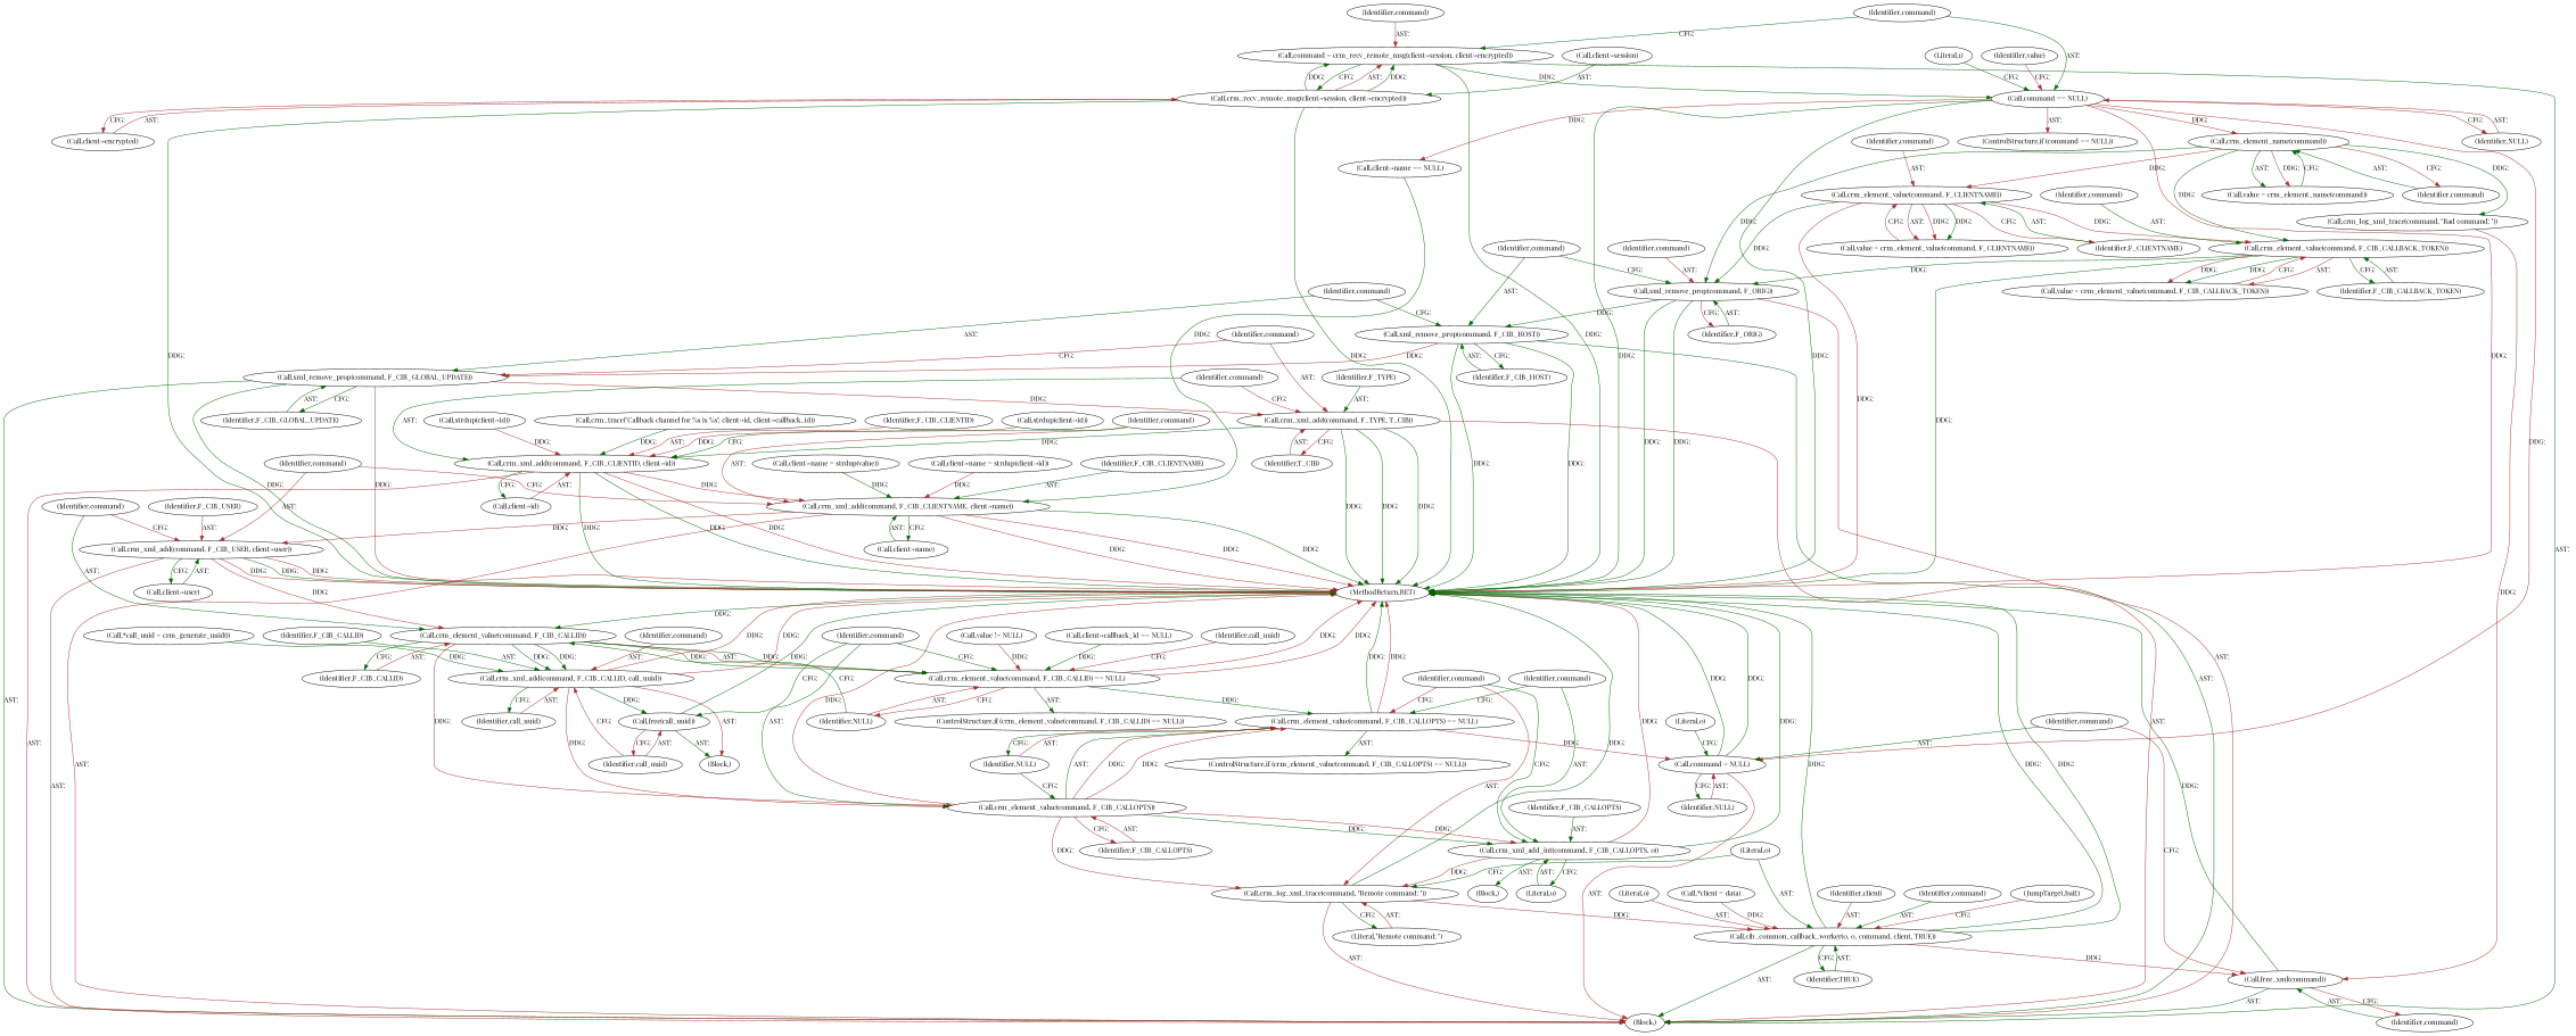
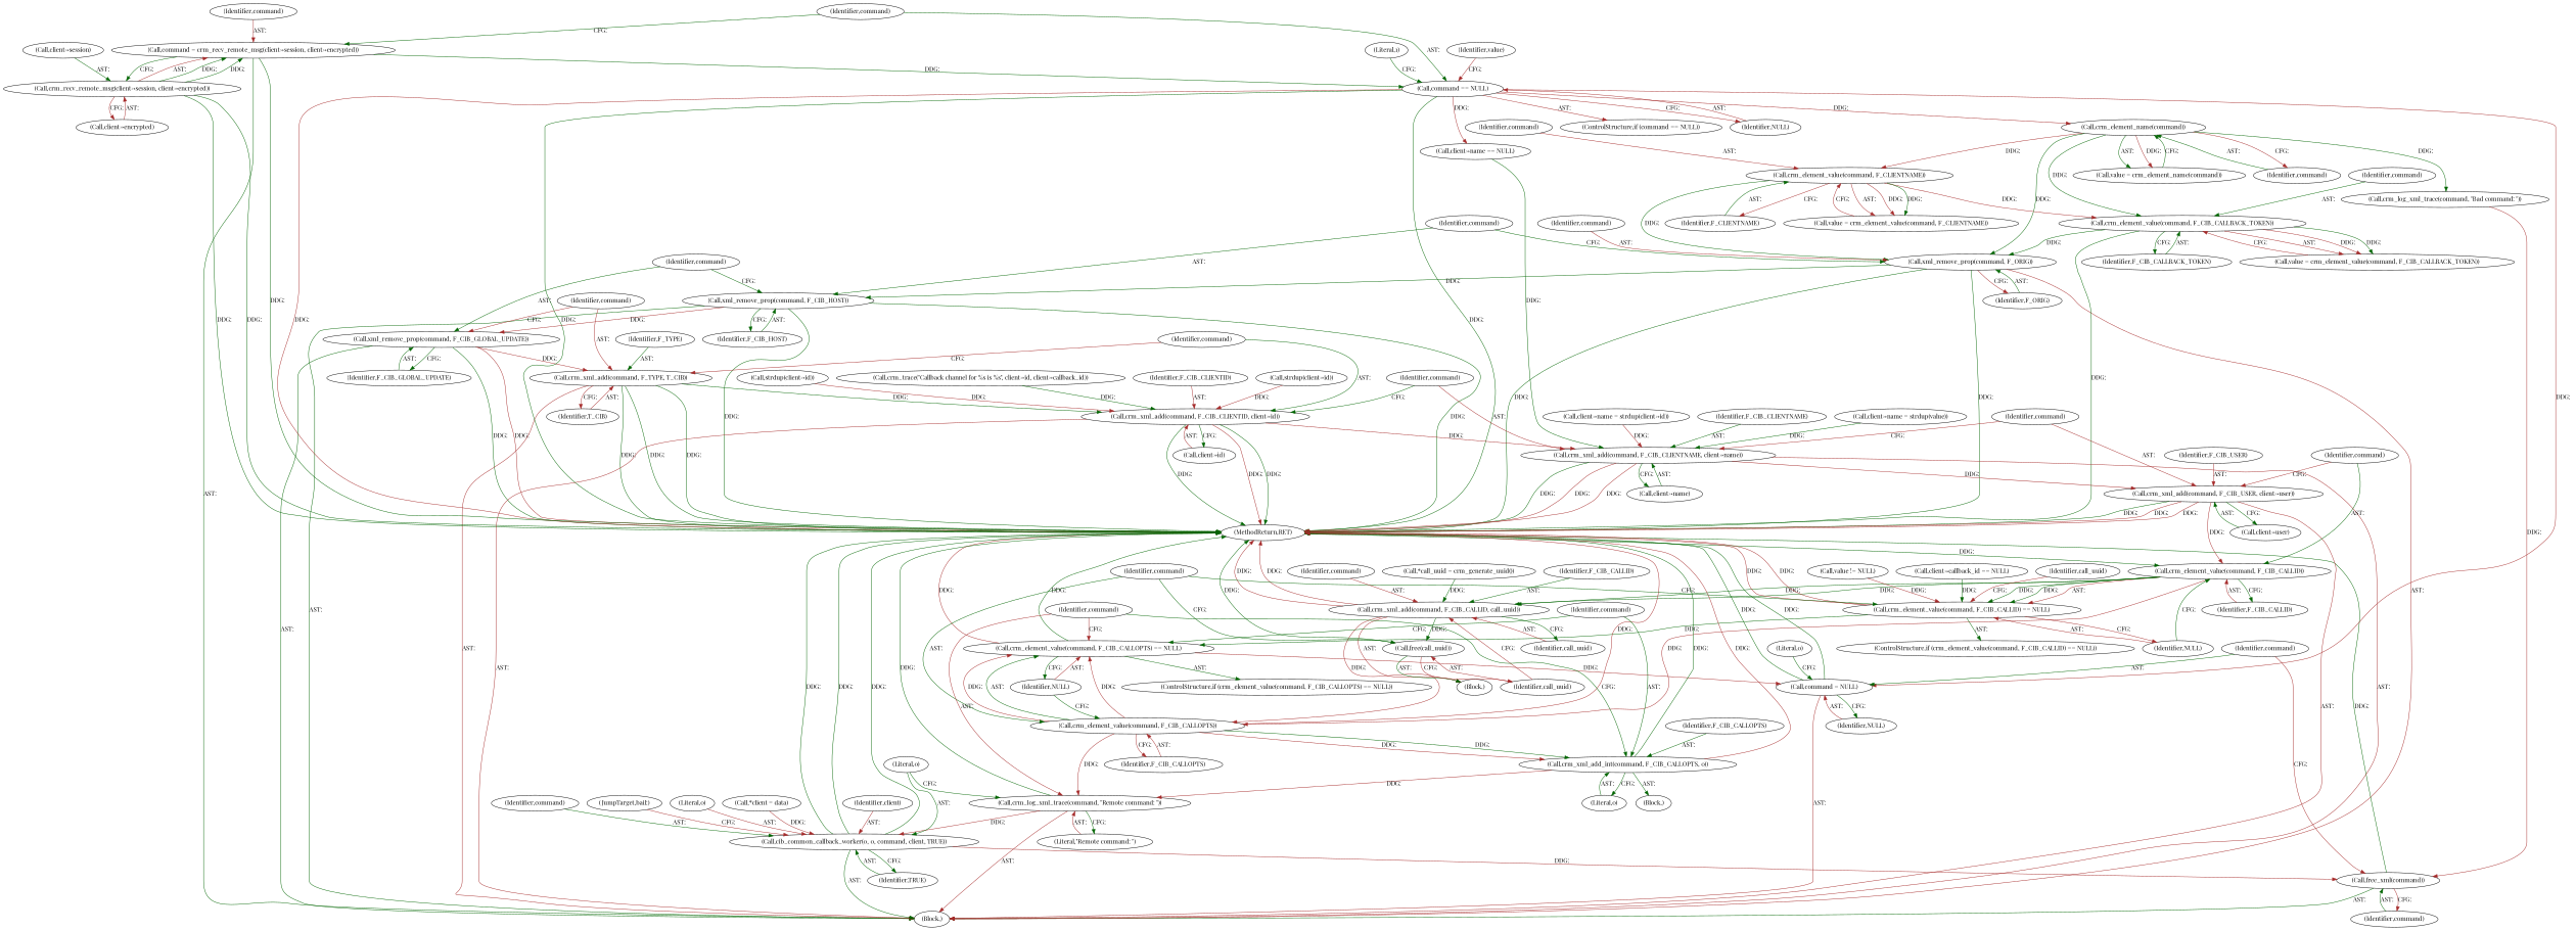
  digraph {
    fontname="Playfair Display"
    node [fontname="Playfair Display"]
    edge [color=darkgreen fontname="Playfair Display"]
    n1 [label="(Call,xml_remove_prop(command, F_CIB_HOST))"]
    n2 [label="(Call,xml_remove_prop(command, F_CIB_GLOBAL_UPDATE))"]
    n3 [label="(Identifier,F_CIB_HOST)"]
    n4 [label="(MethodReturn,RET)"]
    n5 [label="(Block,)"]
    n6 [label="(Call,crm_xml_add(command, F_TYPE, T_CIB))"]
    n7 [label="(Identifier,F_CIB_GLOBAL_UPDATE)"]
    n8 [label="(Call,crm_element_value(command, F_CIB_CALLID))"]
    n9 [label="(Call,xml_remove_prop(command, F_ORIG))"]
    n10 [label="(Identifier,F_ORIG)"]
    n11 [label="(Call,crm_element_name(command))"]
    n12 [label="(Call,crm_element_value(command, F_CIB_CALLBACK_TOKEN))"]
    n13 [label="(Call,crm_element_value(command, F_CLIENTNAME))"]
    n14 [label="(Identifier,command)"]
    n15 [label="(Call,crm_log_xml_trace(command, \"Bad command: \"))"]
    n16 [label="(Call,value = crm_element_name(command))"]
    n17 [label="(Identifier,F_CIB_CALLBACK_TOKEN)"]
    n18 [label="(Call,value = crm_element_value(command, F_CIB_CALLBACK_TOKEN))"]
    n19 [label="(Identifier,F_CLIENTNAME)"]
    n20 [label="(Call,value = crm_element_value(command, F_CLIENTNAME))"]
    n21 [label="(Call,free_xml(command))"]
    n22 [label="(Call,command == NULL)"]
    n23 [label="(Call,command = NULL)"]
    n24 [label="(ControlStructure,if (command == NULL))"]
    n25 [label="(Call,client->name == NULL)"]
    n26 [label="(Identifier,NULL)"]
    n27 [label="(Identifier,NULL)"]
    n28 [label="(Call,crm_xml_add(command, F_CIB_CLIENTNAME, client->name))"]
    n29 [label="(Call,command = crm_recv_remote_msg(client->session, client->encrypted))"]
    n30 [label="(Call,crm_recv_remote_msg(client->session, client->encrypted))"]
    n31 [label="(Call,client->encrypted)"]
    n32 [label="(Call,crm_xml_add(command, F_CIB_CLIENTID, client->id))"]
    n33 [label="(Identifier,T_CIB)"]
    n34 [label="(Call,client->id)"]
    n35 [label="(Call,crm_xml_add(command, F_CIB_USER, client->user))"]
    n36 [label="(Call,client->name)"]
    n37 [label="(Call,client->user)"]
    n38 [label="(Call,crm_element_value(command, F_CIB_CALLID) == NULL)"]
    n39 [label="(Call,crm_xml_add(command, F_CIB_CALLID, call_uuid))"]
    n40 [label="(Call,crm_element_value(command, F_CIB_CALLOPTS))"]
    n41 [label="(Identifier,F_CIB_CALLID)"]
    n42 [label="(Call,crm_element_value(command, F_CIB_CALLOPTS) == NULL)"]
    n43 [label="(Identifier,NULL)"]
    n44 [label="(ControlStructure,if (crm_element_value(command, F_CIB_CALLID) == NULL))"]
    n45 [label="(Call,free(call_uuid))"]
    n46 [label="(Identifier,call_uuid)"]
    n47 [label="(Block,)"]
    n48 [label="(Call,crm_xml_add_int(command, F_CIB_CALLOPTS, 0))"]
    n49 [label="(Call,crm_log_xml_trace(command, \"Remote command: \"))"]
    n50 [label="(Identifier,F_CIB_CALLOPTS)"]
    n51 [label="(ControlStructure,if (crm_element_value(command, F_CIB_CALLOPTS) == NULL))"]
    n52 [label="(Identifier,NULL)"]
    n53 [label="(Identifier,call_uuid)"]
    n54 [label="(Literal,0)"]
    n55 [label="(Block,)"]
    n56 [label="(Call,cib_common_callback_worker(0, 0, command, client, TRUE))"]
    n57 [label="(Literal,\"Remote command: \")"]
    n58 [label="(Identifier,TRUE)"]
    n59 [label="(Identifier,command)"]
    n60 [label="(Identifier,command)"]
    n61 [label="(Identifier,command)"]
    n62 [label="(Identifier,client)"]
    n63 [label="(Identifier,command)"]
    n64 [label="(Identifier,command)"]
    n65 [label="(Call,strdup(client->id))"]
    n66 [label="(Identifier,command)"]
    n67 [label="(Call,value != NULL)"]
    n68 [label="(Identifier,F_CIB_USER)"]
    n69 [label="(Identifier,F_CIB_CALLOPTS)"]
    n70 [label="(Identifier,F_TYPE)"]
    n71 [label="(Call,client->callback_id == NULL)"]
    n72 [label="(Identifier,call_uuid)"]
    n73 [label="(Identifier,F_CIB_CALLID)"]
    n74 [label="(Identifier,command)"]
    n75 [label="(JumpTarget,bail:)"]
    n76 [label="(Literal,0)"]
    n77 [label="(Call,crm_trace(\"Callback channel for %s is %s\", client->id, client->callback_id))"]
    n78 [label="(Call,client->name = strdup(value))"]
    n79 [label="(Call,client->name = strdup(client->id))"]
    n80 [label="(Identifier,command)"]
    n81 [label="(Identifier,command)"]
    n82 [label="(Identifier,command)"]
    n83 [label="(Identifier,value)"]
    n84 [label="(Literal,0)"]
    n85 [label="(Call,client->session)"]
    n86 [label="(Identifier,command)"]
    n87 [label="(Literal,1)"]
    n88 [label="(Identifier,command)"]
    n89 [label="(Identifier,command)"]
    n90 [label="(Call,*call_uuid = crm_generate_uuid())"]
    n91 [label="(Identifier,command)"]
    n92 [label="(Literal,0)"]
    n93 [label="(Identifier,F_CIB_CLIENTID)"]
    n94 [label="(Identifier,F_CIB_CLIENTNAME)"]
    n95 [label="(Call,strdup(client->id))"]
    n96 [label="(Call,*client = data)"]
    n97 [label="(Identifier,command)"]
    n98 [label="(Identifier,command)"]
    n99 [label="(Identifier,command)"]
    n100 [label="(Identifier,command)"]
    n101 [label="(Identifier,command)"]
    n1 -> n2 [color=brown label="DDG: "]
    n1 -> n3 [label="CFG: "]
    n1 -> n4 [label="DDG: "]
    n1 -> n4 [label="DDG: "]
    n1 -> n5 [label="AST: "]
    n2 -> n4 [color=brown label="DDG: "]
    n2 -> n4 [label="DDG: "]
    n2 -> n5 [label="AST: "]
    n2 -> n6 [color=brown label="DDG: "]
    n2 -> n7 [label="CFG: "]
    n3 -> n1 [label="AST: "]
    n4 -> n8 [label="DDG: "]
    n6 -> n4 [label="DDG: "]
    n6 -> n4 [label="DDG: "]
    n6 -> n4 [label="DDG: "]
    n6 -> n5 [color=brown label="AST: "]
    n6 -> n32 [label="DDG: "]
    n6 -> n33 [color=brown label="CFG: "]
    n7 -> n2 [label="AST: "]
    n8 -> n38 [color=brown label="AST: "]
    n8 -> n38 [label="DDG: "]
    n8 -> n38 [label="DDG: "]
    n8 -> n39 [label="DDG: "]
    n8 -> n39 [label="DDG: "]
    n8 -> n40 [color=brown label="DDG: "]
    n8 -> n41 [label="CFG: "]
    n9 -> n1 [label="DDG: "]
    n9 -> n4 [label="DDG: "]
    n9 -> n4 [label="DDG: "]
    n9 -> n5 [color=brown label="AST: "]
    n9 -> n10 [color=brown label="CFG: "]
    n10 -> n9 [label="AST: "]
    n11 -> n9 [label="DDG: "]
    n11 -> n12 [label="DDG: "]
    n11 -> n13 [color=brown label="DDG: "]
    n11 -> n14 [color=brown label="CFG: "]
    n11 -> n15 [label="DDG: "]
    n11 -> n16 [label="AST: "]
    n11 -> n16 [color=brown label="DDG: "]
    n12 -> n4 [label="DDG: "]
    n12 -> n9 [label="DDG: "]
    n12 -> n17 [label="CFG: "]
    n12 -> n18 [color=brown label="AST: "]
    n12 -> n18 [color=brown label="DDG: "]
    n12 -> n18 [label="DDG: "]
-   n13 -> n4 [color=brown label="DDG: "]
    n13 -> n9 [label="DDG: "]
    n13 -> n12 [color=brown label="DDG: "]
    n13 -> n19 [color=brown label="CFG: "]
    n13 -> n20 [color=brown label="AST: "]
    n13 -> n20 [color=brown label="DDG: "]
    n13 -> n20 [label="DDG: "]
    n14 -> n11 [label="AST: "]
    n15 -> n21 [color=brown label="DDG: "]
    n16 -> n11 [label="CFG: "]
    n17 -> n12 [label="AST: "]
    n18 -> n12 [color=brown label="CFG: "]
    n19 -> n13 [label="AST: "]
    n20 -> n13 [color=brown label="CFG: "]
    n21 -> n4 [label="DDG: "]
    n21 -> n5 [label="AST: "]
    n21 -> n59 [color=brown label="CFG: "]
    n22 -> n4 [color=brown label="DDG: "]
    n22 -> n4 [label="DDG: "]
    n22 -> n4 [label="DDG: "]
    n22 -> n11 [color=brown label="DDG: "]
    n22 -> n23 [color=brown label="DDG: "]
    n22 -> n24 [color=brown label="AST: "]
    n22 -> n25 [color=brown label="DDG: "]
    n22 -> n26 [color=brown label="CFG: "]
    n23 -> n4 [label="DDG: "]
    n23 -> n4 [label="DDG: "]
    n23 -> n5 [color=brown label="AST: "]
    n23 -> n27 [label="CFG: "]
    n25 -> n28 [label="DDG: "]
    n26 -> n22 [color=brown label="AST: "]
    n27 -> n23 [color=brown label="AST: "]
    n28 -> n4 [label="DDG: "]
    n28 -> n4 [color=brown label="DDG: "]
    n28 -> n4 [color=brown label="DDG: "]
    n28 -> n5 [color=brown label="AST: "]
    n28 -> n35 [color=brown label="DDG: "]
    n28 -> n36 [label="CFG: "]
    n29 -> n4 [label="DDG: "]
    n29 -> n5 [label="AST: "]
    n29 -> n22 [label="DDG: "]
    n29 -> n30 [label="CFG: "]
    n30 -> n4 [label="DDG: "]
    n30 -> n4 [label="DDG: "]
    n30 -> n29 [color=brown label="AST: "]
    n30 -> n29 [label="DDG: "]
    n30 -> n29 [label="DDG: "]
    n30 -> n31 [color=brown label="CFG: "]
    n31 -> n30 [color=brown label="AST: "]
    n32 -> n4 [color=brown label="DDG: "]
    n32 -> n4 [label="DDG: "]
    n32 -> n4 [label="DDG: "]
    n32 -> n5 [color=brown label="AST: "]
    n32 -> n28 [color=brown label="DDG: "]
    n32 -> n34 [label="CFG: "]
    n33 -> n6 [color=brown label="AST: "]
    n34 -> n32 [color=brown label="AST: "]
    n35 -> n4 [label="DDG: "]
    n35 -> n4 [color=brown label="DDG: "]
    n35 -> n4 [color=brown label="DDG: "]
    n35 -> n5 [color=brown label="AST: "]
    n35 -> n8 [color=brown label="DDG: "]
    n35 -> n37 [label="CFG: "]
    n36 -> n28 [label="AST: "]
    n37 -> n35 [label="AST: "]
    n38 -> n4 [color=brown label="DDG: "]
    n38 -> n4 [color=brown label="DDG: "]
    n38 -> n42 [label="DDG: "]
    n38 -> n43 [color=brown label="CFG: "]
    n38 -> n44 [label="AST: "]
    n39 -> n4 [color=brown label="DDG: "]
    n39 -> n4 [color=brown label="DDG: "]
    n39 -> n40 [color=brown label="DDG: "]
    n39 -> n45 [label="DDG: "]
    n39 -> n46 [label="CFG: "]
    n39 -> n47 [color=brown label="AST: "]
    n40 -> n4 [color=brown label="DDG: "]
    n40 -> n42 [label="AST: "]
    n40 -> n42 [color=brown label="DDG: "]
    n40 -> n42 [color=brown label="DDG: "]
    n40 -> n48 [label="DDG: "]
    n40 -> n48 [color=brown label="DDG: "]
    n40 -> n49 [color=brown label="DDG: "]
    n40 -> n50 [color=brown label="CFG: "]
    n41 -> n8 [color=brown label="AST: "]
    n42 -> n4 [color=brown label="DDG: "]
    n42 -> n4 [label="DDG: "]
    n42 -> n23 [color=brown label="DDG: "]
    n42 -> n51 [label="AST: "]
    n42 -> n52 [label="CFG: "]
    n43 -> n8 [label="CFG: "]
    n43 -> n38 [color=brown label="AST: "]
    n45 -> n4 [label="DDG: "]
    n45 -> n47 [label="AST: "]
    n45 -> n53 [color=brown label="CFG: "]
    n46 -> n39 [color=brown label="AST: "]
    n48 -> n4 [label="DDG: "]
    n48 -> n4 [color=brown label="DDG: "]
    n48 -> n49 [color=brown label="DDG: "]
    n48 -> n54 [label="CFG: "]
    n48 -> n55 [label="AST: "]
    n49 -> n4 [label="DDG: "]
    n49 -> n5 [color=brown label="AST: "]
    n49 -> n56 [color=brown label="DDG: "]
    n49 -> n57 [label="CFG: "]
    n50 -> n40 [color=brown label="AST: "]
    n52 -> n40 [label="CFG: "]
    n52 -> n42 [color=brown label="AST: "]
    n53 -> n39 [color=brown label="CFG: "]
    n53 -> n45 [color=brown label="AST: "]
    n54 -> n48 [label="AST: "]
    n56 -> n4 [label="DDG: "]
    n56 -> n4 [label="DDG: "]
    n56 -> n4 [label="DDG: "]
    n56 -> n5 [label="AST: "]
    n56 -> n21 [color=brown label="DDG: "]
    n56 -> n58 [label="CFG: "]
    n57 -> n49 [color=brown label="AST: "]
    n58 -> n56 [label="AST: "]
    n59 -> n21 [label="AST: "]
    n60 -> n28 [color=brown label="AST: "]
    n60 -> n32 [label="CFG: "]
    n61 -> n42 [label="CFG: "]
    n61 -> n48 [label="AST: "]
    n62 -> n56 [color=brown label="AST: "]
    n63 -> n56 [label="AST: "]
    n64 -> n28 [color=brown label="CFG: "]
    n64 -> n35 [color=brown label="AST: "]
    n65 -> n32 [color=brown label="DDG: "]
    n66 -> n8 [label="AST: "]
    n66 -> n35 [color=brown label="CFG: "]
    n67 -> n38 [color=brown label="DDG: "]
    n68 -> n35 [color=brown label="AST: "]
    n69 -> n48 [label="AST: "]
    n70 -> n6 [label="AST: "]
    n71 -> n38 [label="DDG: "]
    n72 -> n38 [color=brown label="CFG: "]
    n73 -> n39 [label="AST: "]
    n74 -> n9 [color=brown label="AST: "]
    n75 -> n56 [color=brown label="CFG: "]
    n76 -> n49 [label="CFG: "]
    n76 -> n56 [label="AST: "]
    n77 -> n32 [label="DDG: "]
    n78 -> n28 [label="DDG: "]
    n79 -> n28 [color=brown label="DDG: "]
    n80 -> n13 [color=brown label="AST: "]
    n81 -> n1 [label="CFG: "]
    n81 -> n2 [label="AST: "]
    n82 -> n22 [label="AST: "]
    n82 -> n29 [label="CFG: "]
    n83 -> n22 [color=brown label="CFG: "]
    n84 -> n56 [color=brown label="AST: "]
    n85 -> n30 [label="AST: "]
    n86 -> n2 [color=brown label="CFG: "]
    n86 -> n6 [color=brown label="AST: "]
    n87 -> n22 [label="CFG: "]
    n88 -> n38 [label="CFG: "]
    n88 -> n40 [label="AST: "]
    n88 -> n45 [label="CFG: "]
    n89 -> n39 [color=brown label="AST: "]
    n90 -> n39 [label="DDG: "]
    n91 -> n1 [label="AST: "]
    n91 -> n9 [label="CFG: "]
    n92 -> n23 [label="CFG: "]
    n93 -> n32 [color=brown label="AST: "]
    n94 -> n28 [label="AST: "]
    n95 -> n32 [color=brown label="DDG: "]
    n96 -> n56 [color=brown label="DDG: "]
    n97 -> n29 [color=brown label="AST: "]
    n98 -> n6 [color=brown label="CFG: "]
    n98 -> n32 [label="AST: "]
    n99 -> n12 [label="AST: "]
    n100 -> n42 [color=brown label="CFG: "]
    n100 -> n48 [label="CFG: "]
    n100 -> n49 [color=brown label="AST: "]
    n101 -> n21 [color=brown label="CFG: "]
    n101 -> n23 [label="AST: "]
  }
